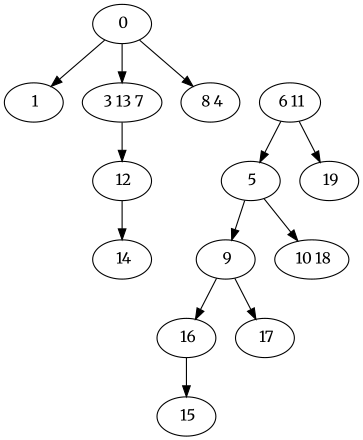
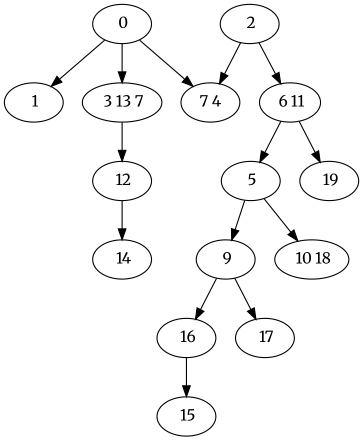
  digraph {
    fontname=Merriweather
    node [fontname=Merriweather]
    edge [fontname=Merriweather]
    " 0"
    " 1"
    " 3 13 7"
-   " 8 4"
+   " 8 4" [label="7 4"]
    " 12"
+   " 2"
    " 6 11"
    " 14"
    " 5"
    " 9"
    " 10 18"
    " 19"
    " 16"
    " 17"
    " 15"
    " 0" -> " 1"
    " 0" -> " 3 13 7"
    " 0" -> " 8 4"
    " 3 13 7" -> " 12"
    " 12" -> " 14"
+   " 2" -> " 8 4"
+   " 2" -> " 6 11"
    " 6 11" -> " 5"
    " 6 11" -> " 19"
    " 5" -> " 9"
    " 5" -> " 10 18"
    " 9" -> " 16"
    " 9" -> " 17"
    " 16" -> " 15"
  }
